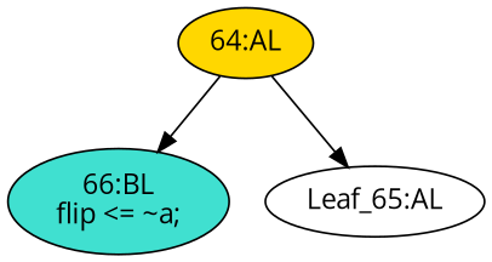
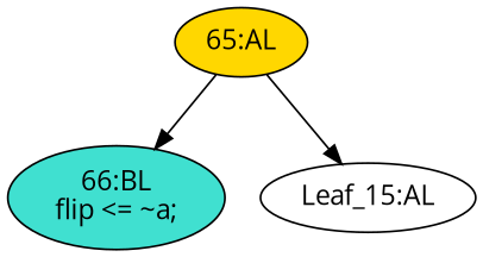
  strict digraph {
    fontname="Open Sans"
    node [fontname="Open Sans" style=filled]
    edge [cond="[]" fontname="Open Sans" lineno=None]
    n1 [ast="<pyverilog.vparser.ast.Block object at 0x7f2a7b11be50>" fillcolor=turquoise label="66:BL\nflip <= ~a;" statements="[<pyverilog.vparser.ast.NonblockingSubstitution object at 0x7f2a7b13ac10>]" typ=Block]
-   n2 [def_var="['flip']" label="Leaf_65:AL" style=""]
-   n3 [ast="<pyverilog.vparser.ast.Always object at 0x7f2a7b11bc90>" clk_sens=False fillcolor=gold label="64:AL" sens="['data']" statements="[]" typ=Always use_var="['a']"]
+   n2 [def_var="['flip']" label="Leaf_15:AL" style=""]
+   n3 [ast="<pyverilog.vparser.ast.Always object at 0x7f2a7b11bc90>" clk_sens=False fillcolor=gold label="65:AL" sens="['data']" statements="[]" typ=Always use_var="['a']"]
    n3 -> n1
    n3 -> n2
  }
